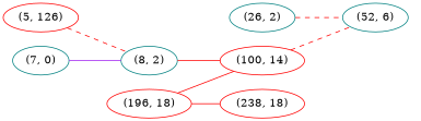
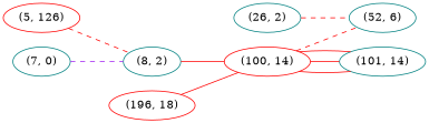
  graph {
    rankdir=LR
    node [color=teal]
    edge [color=red style=solid weight=1]
    "(5, 126)" [color=red]
    "(8, 2)"
    "(100, 14)" [color=red]
    n4 [label="(7, 0)"]
    "(26, 2)"
    "(52, 6)"
    "(196, 18)" [color=red]
-   "(238, 18)" [color=red]
+   "(101, 14)"
    "(5, 126)" -- "(8, 2)" [style=dashed]
    "(8, 2)" -- "(100, 14)"
    "(100, 14)" -- "(52, 6)" [style=dashed]
-   n4 -- "(8, 2)" [color=purple weight=4]
+   "(100, 14)" -- "(101, 14)"
+   "(100, 14)" -- "(101, 14)"
+   "(100, 14)" -- "(101, 14)"
+   n4 -- "(8, 2)" [color=purple style=dashed weight=4]
    "(26, 2)" -- "(52, 6)" [style=dashed]
    "(196, 18)" -- "(100, 14)"
-   "(196, 18)" -- "(238, 18)"
  }
